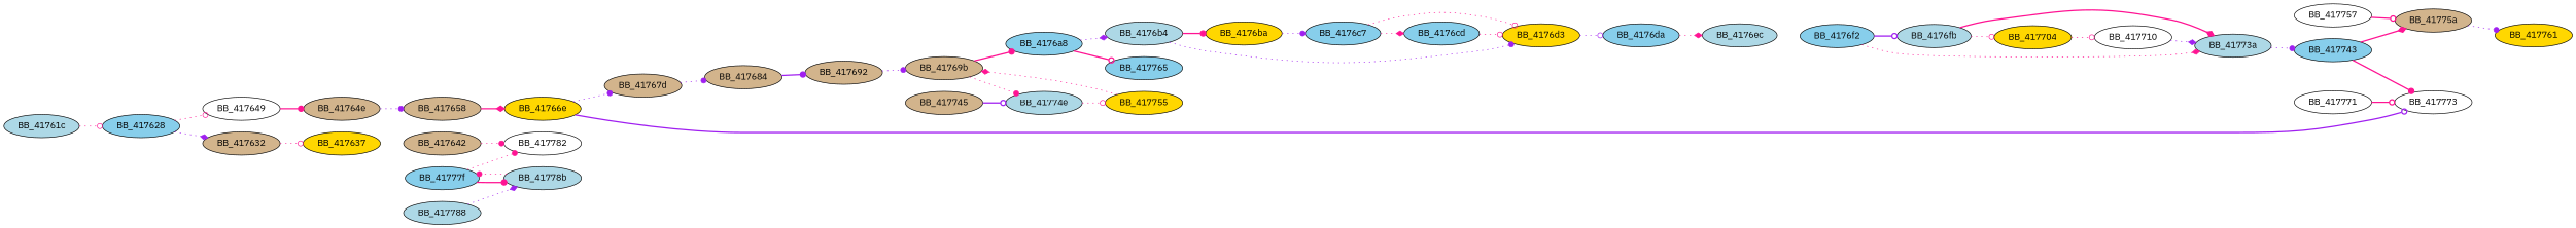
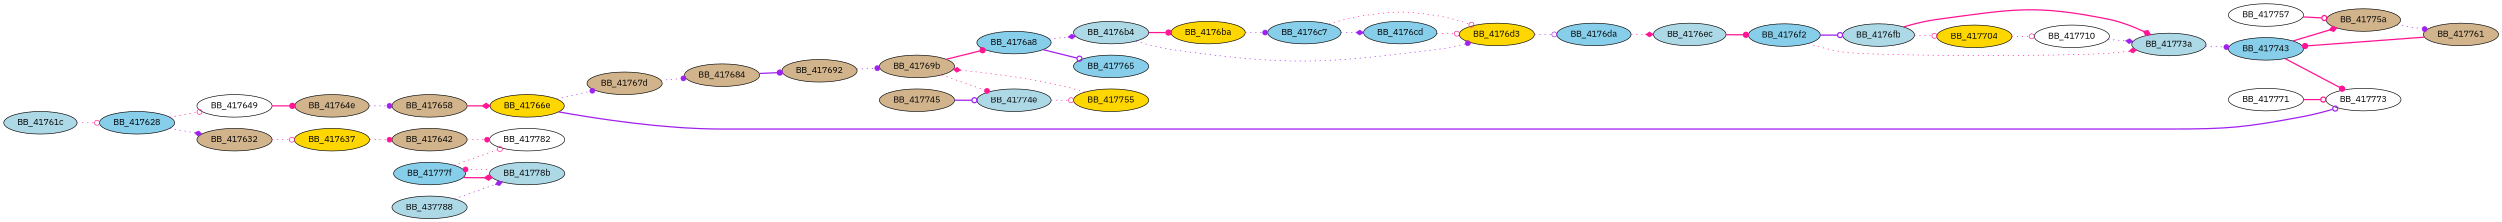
  digraph {
    fontname="IBM Plex Sans"
    rankdir=LR
    node [fillcolor=tan fontname="IBM Plex Sans" style=filled]
    edge [arrowhead=dot color=deeppink fontname="IBM Plex Sans" style=dotted]
    BB_41761c [fillcolor=lightblue]
    BB_417628 [fillcolor=skyblue]
    BB_417632
    BB_417649 [fillcolor=white]
    BB_417637 [fillcolor=gold]
    BB_41764e
    BB_417642
    BB_417658
    BB_417782 [fillcolor=white]
    BB_41766e [fillcolor=gold]
    BB_41767d
    BB_417773 [fillcolor=white]
    BB_417684
    BB_417692
    BB_41769b
    BB_4176a8 [fillcolor=skyblue]
    BB_41774e [fillcolor=lightblue]
    BB_4176b4 [fillcolor=lightblue]
    BB_417765 [fillcolor=skyblue]
    BB_417755 [fillcolor=gold]
    BB_4176ba [fillcolor=gold]
    BB_4176d3 [fillcolor=gold]
    BB_4176c7 [fillcolor=skyblue]
    BB_4176da [fillcolor=skyblue]
    BB_4176cd [fillcolor=skyblue]
    BB_4176ec [fillcolor=lightblue]
    BB_4176f2 [fillcolor=skyblue]
    BB_4176fb [fillcolor=lightblue]
    BB_41773a [fillcolor=lightblue]
    BB_417704 [fillcolor=gold]
    BB_417743 [fillcolor=skyblue]
    BB_417710 [fillcolor=white]
    BB_41775a
-   BB_417761 [fillcolor=gold]
+   BB_417761
    BB_417745
    BB_417757 [fillcolor=white]
    BB_417771 [fillcolor=white]
    BB_41777f [fillcolor=skyblue]
    BB_41778b [fillcolor=lightblue]
-   BB_417788 [fillcolor=lightblue]
+   BB_417788 [fillcolor=lightblue label=BB_437788]
    BB_41761c -> BB_417628 [arrowhead=odot]
    BB_417628 -> BB_417632 [arrowhead=diamond color=purple]
    BB_417628 -> BB_417649 [arrowhead=odot]
    BB_417632 -> BB_417637 [arrowhead=odot]
    BB_417649 -> BB_41764e [style=bold]
+   BB_417637 -> BB_417642
    BB_41764e -> BB_417658 [color=purple]
    BB_417642 -> BB_417782
    BB_417658 -> BB_41766e [arrowhead=diamond style=bold]
    BB_41766e -> BB_41767d [color=purple]
    BB_41766e -> BB_417773 [arrowhead=odot color=purple style=bold]
    BB_41767d -> BB_417684 [color=purple]
    BB_417684 -> BB_417692 [color=purple style=bold]
    BB_417692 -> BB_41769b [color=purple]
    BB_41769b -> BB_4176a8 [style=bold]
    BB_41769b -> BB_41774e
    BB_4176a8 -> BB_4176b4 [arrowhead=diamond color=purple]
-   BB_4176a8 -> BB_417765 [arrowhead=odot style=bold]
+   BB_4176a8 -> BB_417765 [arrowhead=odot color=purple style=bold]
    BB_41774e -> BB_417755 [arrowhead=odot]
    BB_4176b4 -> BB_4176ba [style=bold]
    BB_4176b4 -> BB_4176d3 [color=purple]
    BB_417755 -> BB_41769b [arrowhead=diamond]
    BB_4176ba -> BB_4176c7 [color=purple]
    BB_4176d3 -> BB_4176da [arrowhead=odot color=purple]
    BB_4176c7 -> BB_4176d3 [arrowhead=odot]
-   BB_4176c7 -> BB_4176cd [arrowhead=diamond]
+   BB_4176c7 -> BB_4176cd [arrowhead=diamond color=purple]
    BB_4176da -> BB_4176ec [arrowhead=diamond]
    BB_4176cd -> BB_4176d3 [arrowhead=odot]
+   BB_4176ec -> BB_4176f2 [style=bold]
    BB_4176f2 -> BB_4176fb [arrowhead=odot color=purple style=bold]
    BB_4176f2 -> BB_41773a [arrowhead=diamond]
    BB_4176fb -> BB_41773a [arrowhead=diamond style=bold]
    BB_4176fb -> BB_417704 [arrowhead=odot]
    BB_41773a -> BB_417743 [color=purple]
    BB_417704 -> BB_417710 [arrowhead=odot]
    BB_417743 -> BB_417773 [style=bold]
    BB_417743 -> BB_41775a [arrowhead=diamond style=bold]
    BB_417710 -> BB_41773a [arrowhead=diamond color=purple]
    BB_41775a -> BB_417761 [color=purple]
+   BB_417761 -> BB_417743 [style=bold]
    BB_417745 -> BB_41774e [arrowhead=odot color=purple style=bold]
    BB_417757 -> BB_41775a [arrowhead=odot style=bold]
    BB_417771 -> BB_417773 [arrowhead=odot style=bold]
-   BB_41777f -> BB_417782
-   BB_41777f -> BB_41778b [style=bold]
+   BB_41777f -> BB_417782 [arrowhead=odot]
+   BB_41777f -> BB_41778b [arrowhead=diamond style=bold]
    BB_41778b -> BB_41777f
    BB_417788 -> BB_41778b [arrowhead=diamond color=purple]
  }
